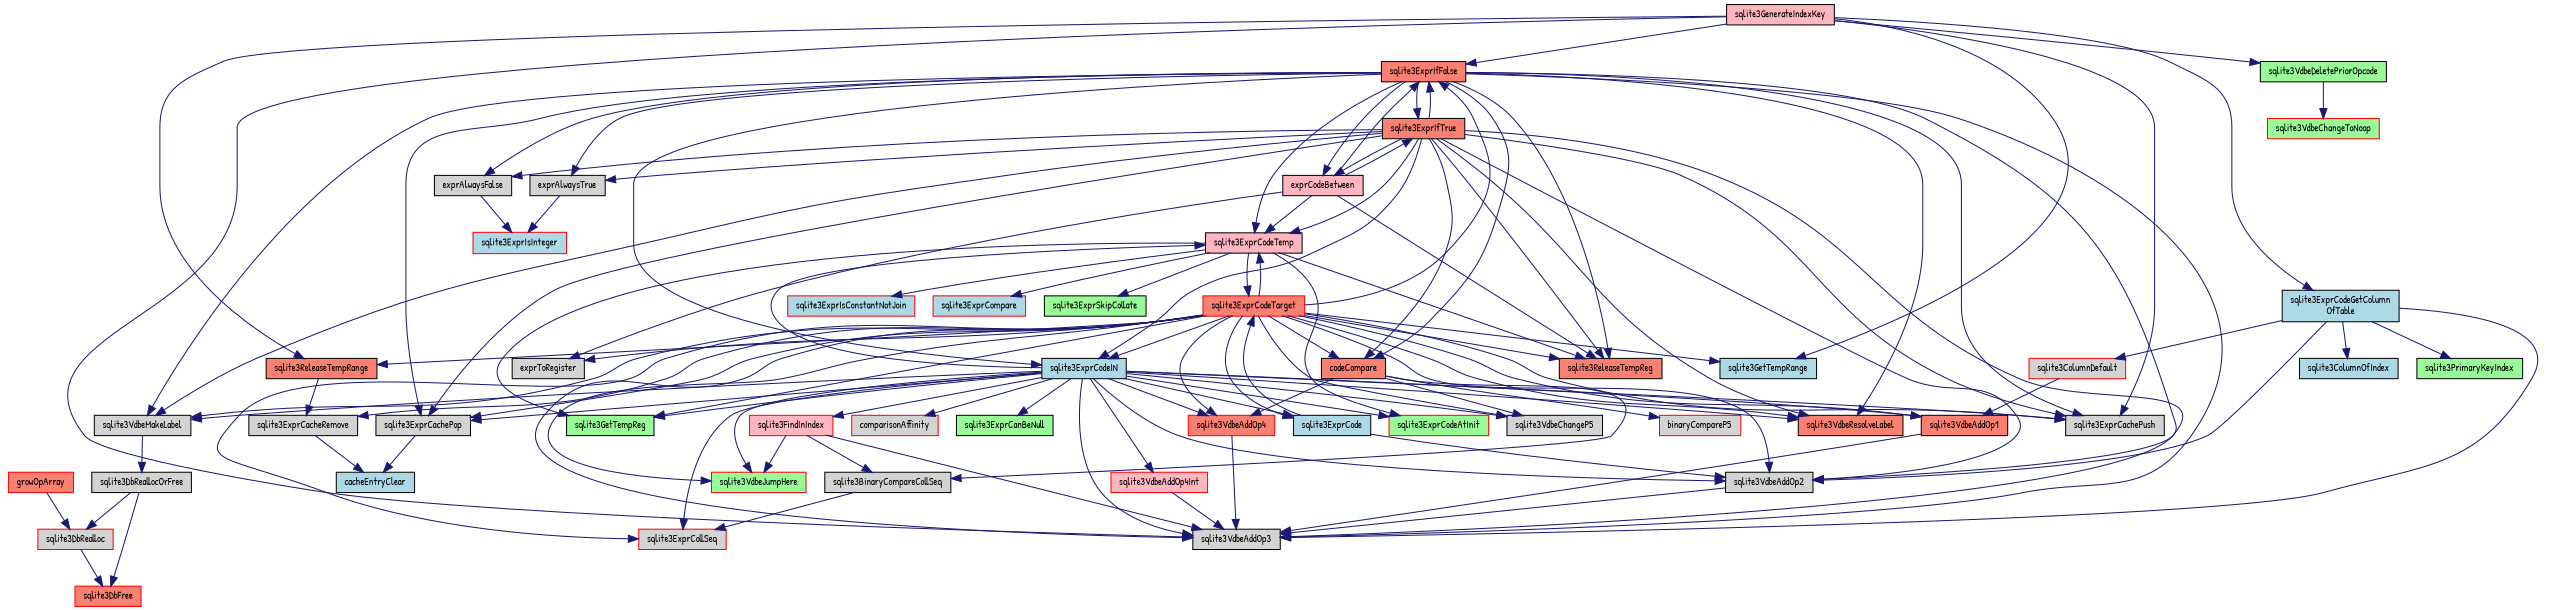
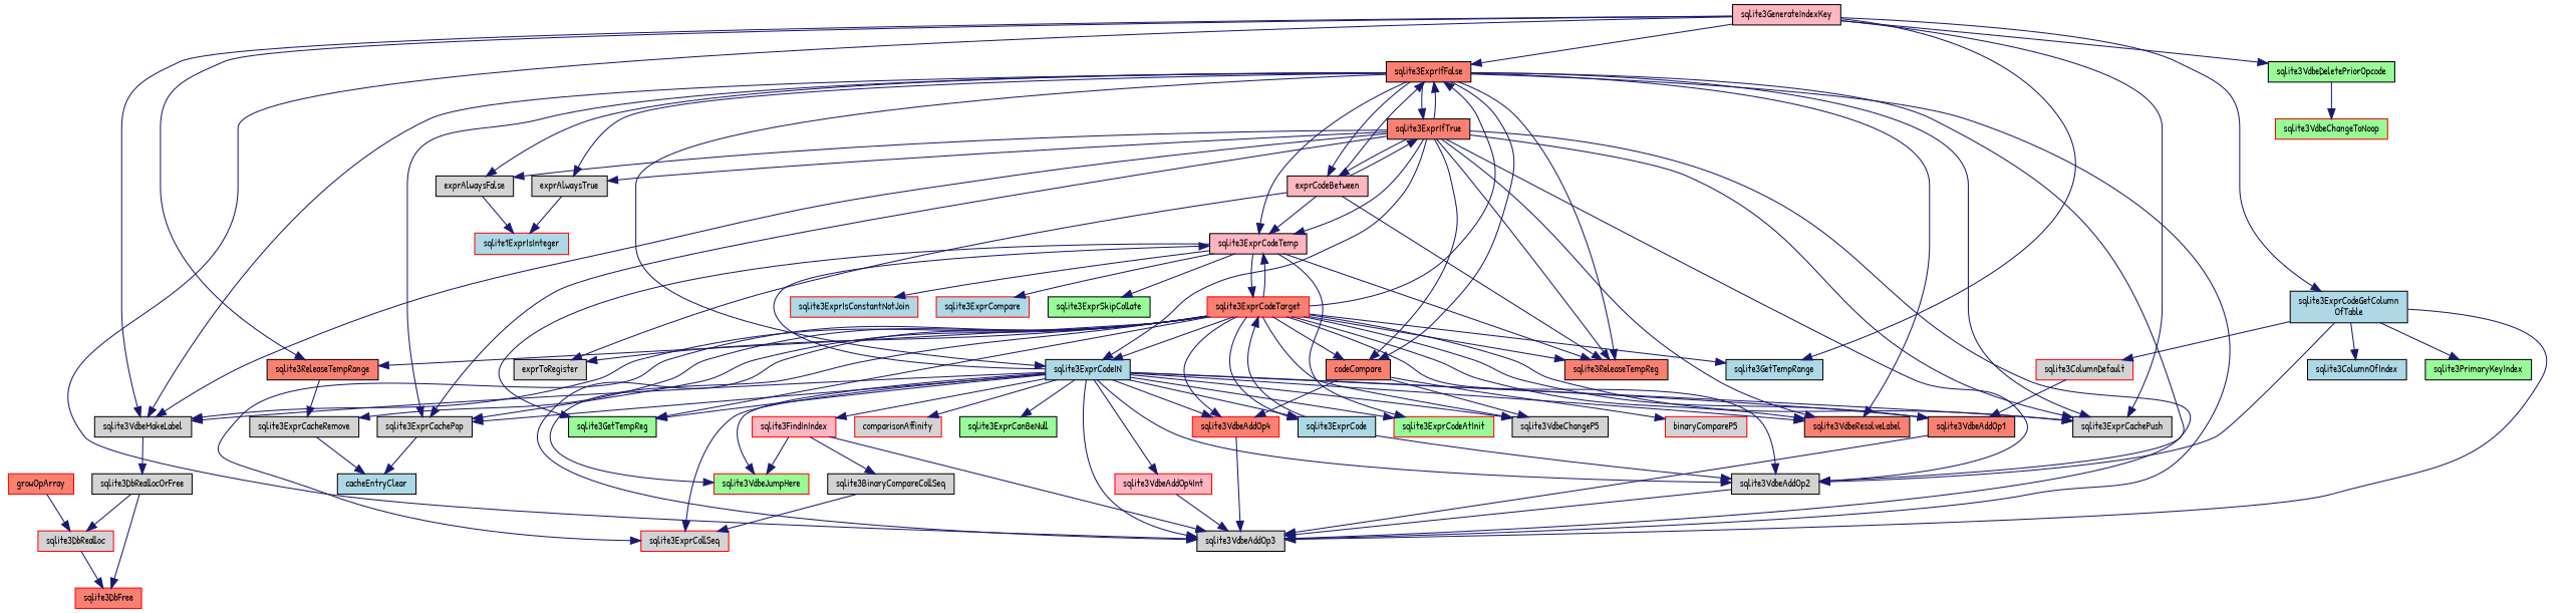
  digraph {
    fontname="Patrick Hand"
    rankdir=TB
    node [color=black fillcolor=lightgrey fontname="Patrick Hand" fontsize=10 shape=record style=filled]
    edge [color=midnightblue fontname="Patrick Hand" fontsize=10 labelfontname=FreeSans labelfontsize=10 style=solid]
    n1 [fillcolor=lightpink fontcolor=black height=0.2 label=sqlite3GenerateIndexKey width=0.4]
    n2 [height=0.2 label=sqlite3VdbeMakeLabel width=0.4]
    n3 [height=0.2 label=sqlite3ExprCachePush width=0.4]
    n4 [fillcolor=salmon height=0.2 label=sqlite3ExprIfFalse width=0.4]
    n5 [height=0.2 label=sqlite3VdbeAddOp3 width=0.4]
    n6 [fillcolor=lightblue height=0.2 label=sqlite3GetTempRange width=0.4]
    n7 [fillcolor=salmon height=0.2 label=sqlite3ReleaseTempRange width=0.4]
    n8 [fillcolor=lightblue height=0.2 label="sqlite3ExprCodeGetColumn\lOfTable" width=0.4]
    n9 [fillcolor=palegreen height=0.2 label=sqlite3VdbeDeletePriorOpcode width=0.4]
    n10 [height=0.2 label=sqlite3DbReallocOrFree width=0.4]
    n11 [height=0.2 label=sqlite3ExprCachePop width=0.4]
    n12 [fillcolor=salmon height=0.2 label=sqlite3ExprIfTrue width=0.4]
    n13 [fillcolor=salmon height=0.2 label=sqlite3VdbeResolveLabel width=0.4]
    n14 [fillcolor=lightpink height=0.2 label=sqlite3ExprCodeTemp width=0.4]
    n15 [height=0.2 label=sqlite3VdbeAddOp2 width=0.4]
    n16 [fillcolor=salmon height=0.2 label=codeCompare width=0.4]
    n17 [fillcolor=lightblue height=0.2 label=sqlite3ExprCodeIN width=0.4]
    n18 [fillcolor=salmon height=0.2 label=sqlite3ReleaseTempReg width=0.4]
    n19 [fillcolor=lightpink height=0.2 label=exprCodeBetween width=0.4]
    n20 [height=0.2 label=exprAlwaysTrue width=0.4]
    n21 [height=0.2 label=exprAlwaysFalse width=0.4]
    n22 [height=0.2 label=sqlite3ExprCacheRemove width=0.4]
    n23 [fillcolor=lightblue height=0.2 label=sqlite3ColumnOfIndex width=0.4]
    n24 [fillcolor=palegreen height=0.2 label=sqlite3PrimaryKeyIndex width=0.4]
    n25 [color=red height=0.2 label=sqlite3ColumnDefault width=0.4]
    n26 [color=red fillcolor=palegreen height=0.2 label=sqlite3VdbeChangeToNoop width=0.4]
    n27 [color=red height=0.2 label=sqlite3DbRealloc width=0.4]
    n28 [color=red fillcolor=salmon height=0.2 label=sqlite3DbFree width=0.4]
    n29 [fillcolor=lightblue height=0.2 label=cacheEntryClear width=0.4]
    n30 [fillcolor=palegreen height=0.2 label=sqlite3ExprSkipCollate width=0.4]
    n31 [color=red fillcolor=lightblue height=0.2 label=sqlite3ExprIsConstantNotJoin width=0.4]
    n32 [color=red fillcolor=lightblue height=0.2 label=sqlite3ExprCompare width=0.4]
    n33 [color=red fillcolor=palegreen height=0.2 label=sqlite3ExprCodeAtInit width=0.4]
    n34 [fillcolor=palegreen height=0.2 label=sqlite3GetTempReg width=0.4]
    n35 [color=red fillcolor=salmon height=0.2 label=sqlite3ExprCodeTarget width=0.4]
    n36 [color=red fillcolor=salmon height=0.2 label=sqlite3VdbeAddOp4 width=0.4]
    n37 [height=0.2 label=sqlite3VdbeChangeP5 width=0.4]
    n38 [height=0.2 label=sqlite3BinaryCompareCollSeq width=0.4]
    n39 [color=red height=0.2 label=binaryCompareP5 width=0.4]
    n40 [color=red height=0.2 label=sqlite3ExprCollSeq width=0.4]
    n41 [fillcolor=salmon height=0.2 label=sqlite3VdbeAddOp1 width=0.4]
    n42 [color=red fillcolor=palegreen height=0.2 label=sqlite3VdbeJumpHere width=0.4]
    n43 [fillcolor=lightblue height=0.2 label=sqlite3ExprCode width=0.4]
    n44 [color=red fillcolor=lightpink height=0.2 label=sqlite3FindInIndex width=0.4]
    n45 [color=red height=0.2 label=comparisonAffinity width=0.4]
    n46 [fillcolor=palegreen height=0.2 label=sqlite3ExprCanBeNull width=0.4]
    n47 [color=red fillcolor=lightpink height=0.2 label=sqlite3VdbeAddOp4Int width=0.4]
    n48 [height=0.2 label=exprToRegister width=0.4]
-   n49 [color=red fillcolor=lightblue height=0.2 label=sqlite3ExprIsInteger width=0.4]
+   n49 [color=red fillcolor=lightblue height=0.2 label=sqlite1ExprIsInteger width=0.4]
    n50 [color=red fillcolor=salmon height=0.2 label=growOpArray width=0.4]
+   n1 -> n2
    n1 -> n3
    n1 -> n4
    n1 -> n5
    n1 -> n6
    n1 -> n7
    n1 -> n8
    n1 -> n9
    n2 -> n10
    n4 -> n2
    n4 -> n3
    n4 -> n5
    n4 -> n11
    n4 -> n12
    n4 -> n13
    n4 -> n14
    n4 -> n15
    n4 -> n16
    n4 -> n17
    n4 -> n18
    n4 -> n19
    n4 -> n20
    n4 -> n21
    n7 -> n22
    n8 -> n5
    n8 -> n15
    n8 -> n23
    n8 -> n24
    n8 -> n25
    n9 -> n26
    n10 -> n27
    n10 -> n28
    n11 -> n29
    n12 -> n2
    n12 -> n3
    n12 -> n4
    n12 -> n5
    n12 -> n11
    n12 -> n13
    n12 -> n14
    n12 -> n15
    n12 -> n16
    n12 -> n17
    n12 -> n18
    n12 -> n19
    n12 -> n20
    n12 -> n21
    n14 -> n18
    n14 -> n30
    n14 -> n31
    n14 -> n32
    n14 -> n33
    n14 -> n34
    n14 -> n35
    n15 -> n5
    n16 -> n36
    n16 -> n37
-   n16 -> n38
    n16 -> n39
    n17 -> n2
    n17 -> n3
    n17 -> n5
    n17 -> n11
    n17 -> n13
    n17 -> n14
    n17 -> n15
    n17 -> n33
    n17 -> n34
    n17 -> n36
    n17 -> n37
    n17 -> n40
    n17 -> n41
    n17 -> n42
    n17 -> n43
    n17 -> n44
    n17 -> n45
    n17 -> n46
    n17 -> n47
    n19 -> n4
    n19 -> n12
    n19 -> n14
    n19 -> n18
    n19 -> n48
    n20 -> n49
    n21 -> n49
    n22 -> n29
    n25 -> n41
    n27 -> n28
    n35 -> n2
    n35 -> n3
    n35 -> n4
    n35 -> n5
    n35 -> n6
    n35 -> n7
    n35 -> n11
    n35 -> n13
    n35 -> n14
    n35 -> n15
    n35 -> n16
    n35 -> n17
    n35 -> n18
    n35 -> n22
    n35 -> n34
    n35 -> n36
    n35 -> n37
    n35 -> n40
    n35 -> n41
    n35 -> n42
    n35 -> n43
    n35 -> n48
    n36 -> n5
    n38 -> n40
    n41 -> n5
    n43 -> n15
    n43 -> n35
    n44 -> n5
    n44 -> n38
    n44 -> n42
    n47 -> n5
    n50 -> n27
  }
